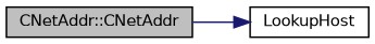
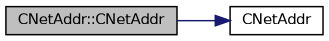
  digraph {
    rankdir=LR
    node [color=black fontname=Helvetica fontsize=10 shape=record style=filled]
    n1 [fillcolor=grey75 fontcolor=black height=0.2 label="CNetAddr::CNetAddr" width=0.4]
-   n2 [fillcolor=white height=0.2 label=LookupHost width=0.4]
+   n2 [fillcolor=white height=0.2 label=CNetAddr width=0.4]
    n1 -> n2 [color=midnightblue fontname=Helvetica fontsize=10 labelfontname=Helvetica labelfontsize=10 style=solid]
  }
